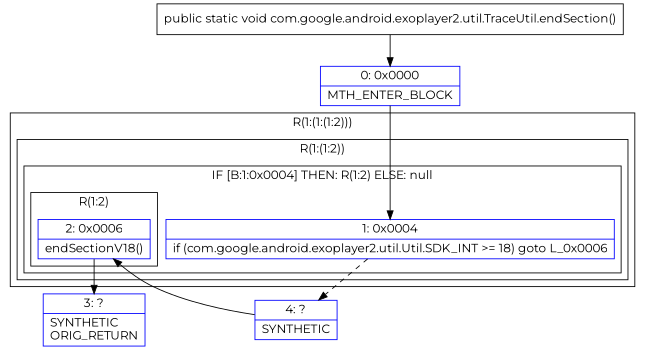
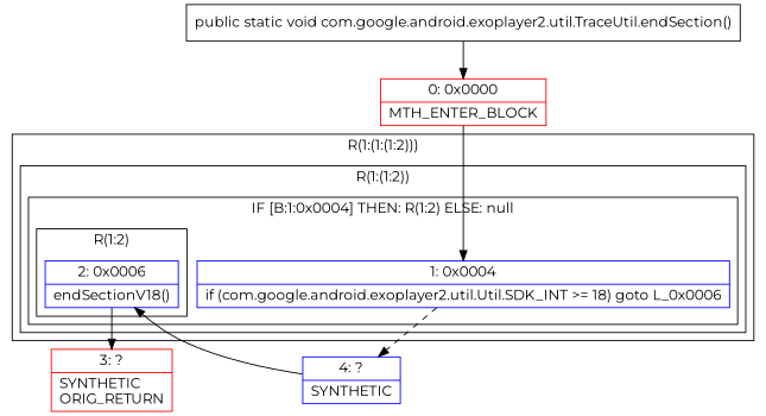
  digraph {
    fontname=Montserrat
    node [color=blue fontname=Montserrat shape=record]
    edge [fontname=Montserrat]
    n1 [label="{2\:\ 0x0006|endSectionV18()\l}"]
    n2 [label="{1\:\ 0x0004|if (com.google.android.exoplayer2.util.Util.SDK_INT \>= 18) goto L_0x0006\l}"]
-   n3 [label="{3\:\ ?|SYNTHETIC\lORIG_RETURN\l}"]
+   n3 [color=red label="{3\:\ ?|SYNTHETIC\lORIG_RETURN\l}"]
    n4 [label="{4\:\ ?|SYNTHETIC\l}"]
-   n5 [label="{0\:\ 0x0000|MTH_ENTER_BLOCK\l}"]
+   n5 [color=red label="{0\:\ 0x0000|MTH_ENTER_BLOCK\l}"]
    n6 [label="{public static void com.google.android.exoplayer2.util.TraceUtil.endSection() }" color=""]
    subgraph cluster_1 {
      label="R(1:(1:(1:2)))"
      subgraph cluster_2 {
        label="R(1:(1:2))"
        subgraph cluster_3 {
          label="IF [B:1:0x0004] THEN: R(1:2) ELSE: null"
          n2
          subgraph cluster_4 {
            label="R(1:2)"
            n1
          }
        }
      }
    }
    n1 -> n3
    n2 -> n4 [style=dashed]
    n4 -> n1
    n5 -> n2
    n6 -> n5
  }
